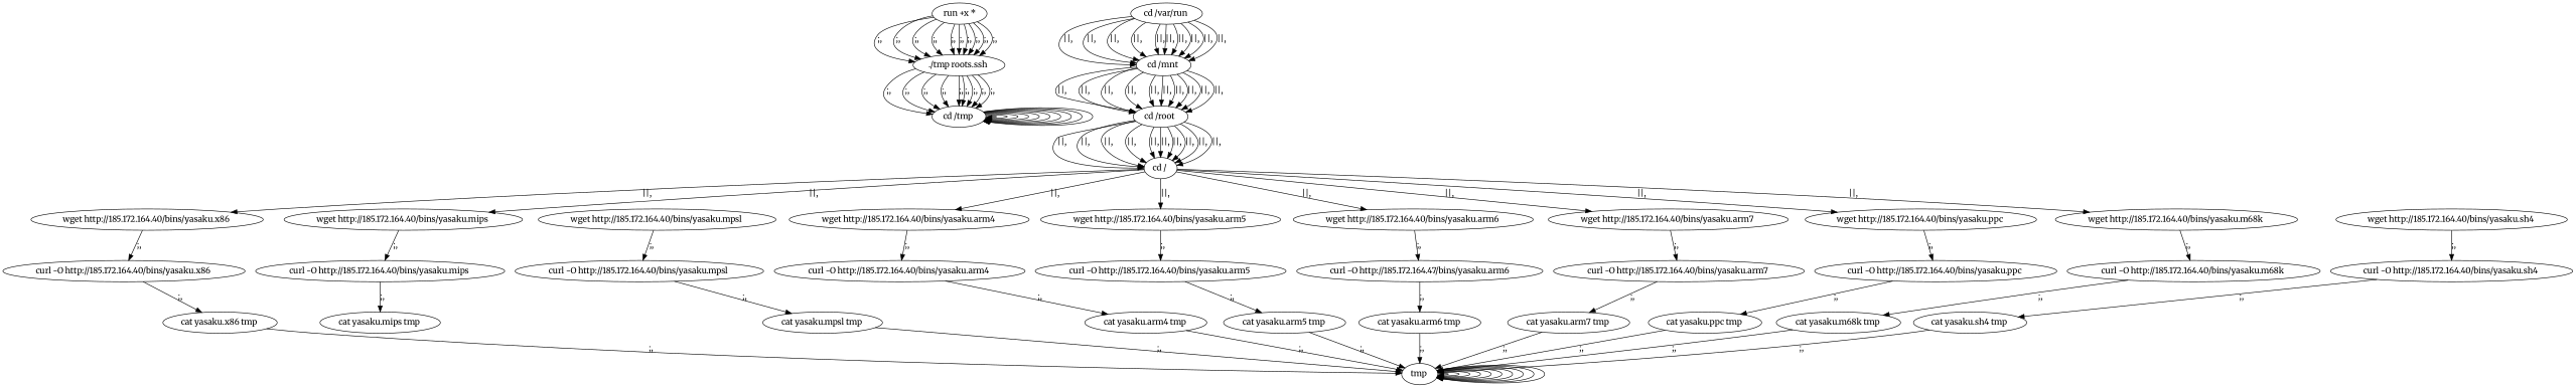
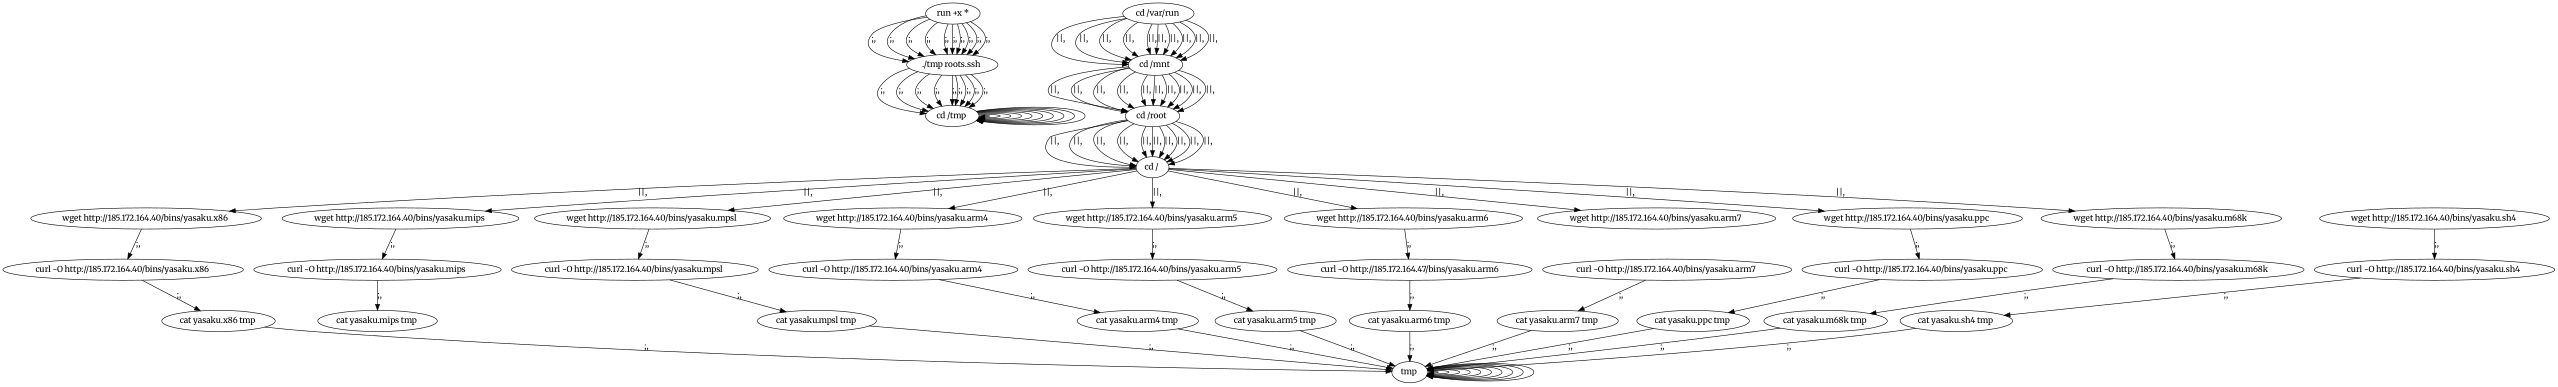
  digraph {
    fontname=Merriweather
    node [fontname=Merriweather]
    edge [fontname=Merriweather]
    n1 [label="cd /tmp "]
    n2 [label="cd /var/run "]
    n3 [label="cd /mnt "]
    n4 [label="cd /root "]
    n5 [label="cd / "]
    n6 [label="wget http://185.172.164.40/bins/yasaku.x86 "]
    n7 [label="wget http://185.172.164.40/bins/yasaku.mips "]
    n8 [label="wget http://185.172.164.40/bins/yasaku.mpsl "]
    n9 [label="wget http://185.172.164.40/bins/yasaku.arm4 "]
    n10 [label="wget http://185.172.164.40/bins/yasaku.arm5 "]
    n11 [label="wget http://185.172.164.40/bins/yasaku.arm6 "]
    n12 [label="wget http://185.172.164.40/bins/yasaku.arm7 "]
    n13 [label="wget http://185.172.164.40/bins/yasaku.ppc "]
    n14 [label="wget http://185.172.164.40/bins/yasaku.m68k "]
    n15 [label="curl -O http://185.172.164.40/bins/yasaku.x86 "]
    n16 [label="curl -O http://185.172.164.40/bins/yasaku.mips "]
    n17 [label="curl -O http://185.172.164.40/bins/yasaku.mpsl "]
    n18 [label="curl -O http://185.172.164.40/bins/yasaku.arm4 "]
    n19 [label="curl -O http://185.172.164.40/bins/yasaku.arm5 "]
    n20 [label="curl -O http://185.172.164.47/bins/yasaku.arm6"]
    n21 [label="curl -O http://185.172.164.40/bins/yasaku.arm7 "]
    n22 [label="curl -O http://185.172.164.40/bins/yasaku.ppc "]
    n23 [label="curl -O http://185.172.164.40/bins/yasaku.m68k "]
    n24 [label="wget http://185.172.164.40/bins/yasaku.sh4 "]
    n25 [label="curl -O http://185.172.164.40/bins/yasaku.sh4 "]
    n26 [label="cat yasaku.x86 tmp "]
    n27 [label="tmp "]
    n28 [label="run +x *"]
    n29 [label="./tmp roots.ssh "]
    n30 [label="cat yasaku.mips tmp "]
    n31 [label="cat yasaku.mpsl tmp "]
    n32 [label="cat yasaku.arm4 tmp "]
    n33 [label="cat yasaku.arm5 tmp "]
    n34 [label="cat yasaku.arm6 tmp "]
    n35 [label="cat yasaku.arm7 tmp "]
    n36 [label="cat yasaku.ppc tmp "]
    n37 [label="cat yasaku.m68k tmp "]
    n38 [label="cat yasaku.sh4 tmp "]
    n1 -> n1
    n1 -> n1
    n1 -> n1
    n1 -> n1
    n1 -> n1
    n1 -> n1
    n1 -> n1
    n1 -> n1
    n1 -> n1
    n1 -> n1
    n2 -> n3 [label="||,"]
    n2 -> n3 [label="||,"]
    n2 -> n3 [label="||,"]
    n2 -> n3 [label="||,"]
    n2 -> n3 [label="||,"]
    n2 -> n3 [label="||,"]
    n2 -> n3 [label="||,"]
    n2 -> n3 [label="||,"]
    n2 -> n3 [label="||,"]
    n2 -> n3 [label="||,"]
    n3 -> n4 [label="||,"]
    n3 -> n4 [label="||,"]
    n3 -> n4 [label="||,"]
    n3 -> n4 [label="||,"]
    n3 -> n4 [label="||,"]
    n3 -> n4 [label="||,"]
    n3 -> n4 [label="||,"]
    n3 -> n4 [label="||,"]
    n3 -> n4 [label="||,"]
    n3 -> n4 [label="||,"]
    n4 -> n5 [label="||,"]
    n4 -> n5 [label="||,"]
    n4 -> n5 [label="||,"]
    n4 -> n5 [label="||,"]
    n4 -> n5 [label="||,"]
    n4 -> n5 [label="||,"]
    n4 -> n5 [label="||,"]
    n4 -> n5 [label="||,"]
    n4 -> n5 [label="||,"]
    n4 -> n5 [label="||,"]
    n5 -> n6 [label="||,"]
    n5 -> n7 [label="||,"]
+   n5 -> n8 [label="||,"]
    n5 -> n9 [label="||,"]
    n5 -> n10 [label="||,"]
    n5 -> n11 [label="||,"]
    n5 -> n12 [label="||,"]
    n5 -> n13 [label="||,"]
    n5 -> n14 [label="||,"]
    n6 -> n15 [label=";,"]
    n7 -> n16 [label=";,"]
    n8 -> n17 [label=";,"]
    n9 -> n18 [label=";,"]
    n10 -> n19 [label=";,"]
    n11 -> n20 [label=";,"]
-   n12 -> n21 [label=";,"]
    n13 -> n22 [label=";,"]
    n14 -> n23 [label=";,"]
    n15 -> n26 [label=";,"]
    n16 -> n30 [label=";,"]
    n17 -> n31 [label=";,"]
    n18 -> n32 [label=";,"]
    n19 -> n33 [label=";,"]
    n20 -> n34 [label=";,"]
    n21 -> n35 [label=";,"]
    n22 -> n36 [label=";,"]
    n23 -> n37 [label=";,"]
    n24 -> n25 [label=";,"]
    n25 -> n38 [label=";,"]
    n26 -> n27 [label=";,"]
    n27 -> n27
    n27 -> n27
    n27 -> n27
    n27 -> n27
    n27 -> n27
    n27 -> n27
    n27 -> n27
    n27 -> n27
    n27 -> n27
    n27 -> n27
    n28 -> n29 [label=";,"]
    n28 -> n29 [label=";,"]
    n28 -> n29 [label=";,"]
    n28 -> n29 [label=";,"]
    n28 -> n29 [label=";,"]
    n28 -> n29 [label=";,"]
    n28 -> n29 [label=";,"]
    n28 -> n29 [label=";,"]
    n28 -> n29 [label=";,"]
    n28 -> n29 [label=";,"]
    n29 -> n1 [label=";,"]
    n29 -> n1 [label=";,"]
    n29 -> n1 [label=";,"]
    n29 -> n1 [label=";,"]
    n29 -> n1 [label=";,"]
    n29 -> n1 [label=";,"]
    n29 -> n1 [label=";,"]
    n29 -> n1 [label=";,"]
    n29 -> n1 [label=";,"]
    n31 -> n27 [label=";,"]
    n32 -> n27 [label=";,"]
    n33 -> n27 [label=";,"]
    n34 -> n27 [label=";,"]
    n35 -> n27 [label=";,"]
    n36 -> n27 [label=";,"]
    n37 -> n27 [label=";,"]
    n38 -> n27 [label=";,"]
  }
